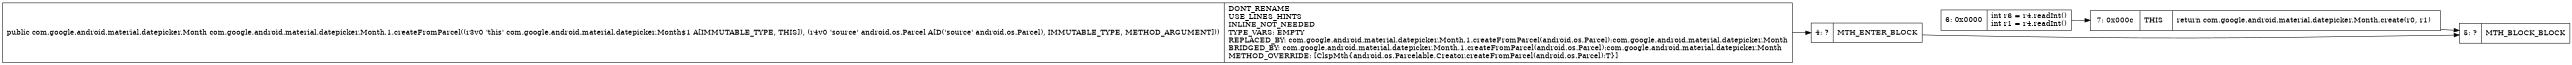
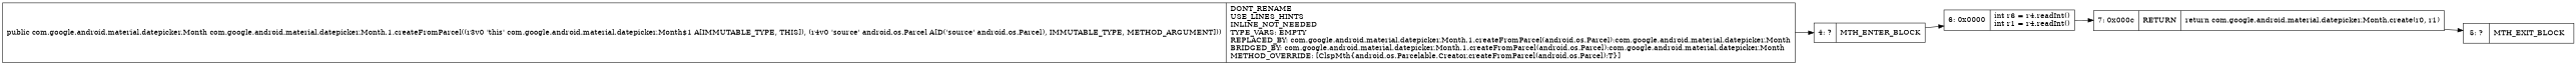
  digraph {
    rankdir=LR
    node [shape=record]
    n1 [label="{4\:\ ?|MTH_ENTER_BLOCK\l}"]
    n2 [label="{6\:\ 0x0000|int r6 = r4.readInt()\lint r1 = r4.readInt()\l}"]
-   n3 [label="{7\:\ 0x000c|THIS\l|return com.google.android.material.datepicker.Month.create(r0, r1)\l}"]
-   n4 [label="{5\:\ ?|MTH_BLOCK_BLOCK\l}"]
+   n3 [label="{7\:\ 0x000c|RETURN\l|return com.google.android.material.datepicker.Month.create(r0, r1)\l}"]
+   n4 [label="{5\:\ ?|MTH_EXIT_BLOCK\l}"]
    n5 [label="{public com.google.android.material.datepicker.Month com.google.android.material.datepicker.Month.1.createFromParcel((r3v0 'this' com.google.android.material.datepicker.Month$1 A[IMMUTABLE_TYPE, THIS]), (r4v0 'source' android.os.Parcel A[D('source' android.os.Parcel), IMMUTABLE_TYPE, METHOD_ARGUMENT]))  | DONT_RENAME\lUSE_LINES_HINTS\lINLINE_NOT_NEEDED\lTYPE_VARS: EMPTY\lREPLACED_BY: com.google.android.material.datepicker.Month.1.createFromParcel(android.os.Parcel):com.google.android.material.datepicker.Month\lBRIDGED_BY: com.google.android.material.datepicker.Month.1.createFromParcel(android.os.Parcel):com.google.android.material.datepicker.Month\lMETHOD_OVERRIDE: [ClspMth\{android.os.Parcelable.Creator.createFromParcel(android.os.Parcel):T\}]\l}"]
-   n1 -> n4
+   n1 -> n2
    n2 -> n3
    n3 -> n4
    n5 -> n1
  }
